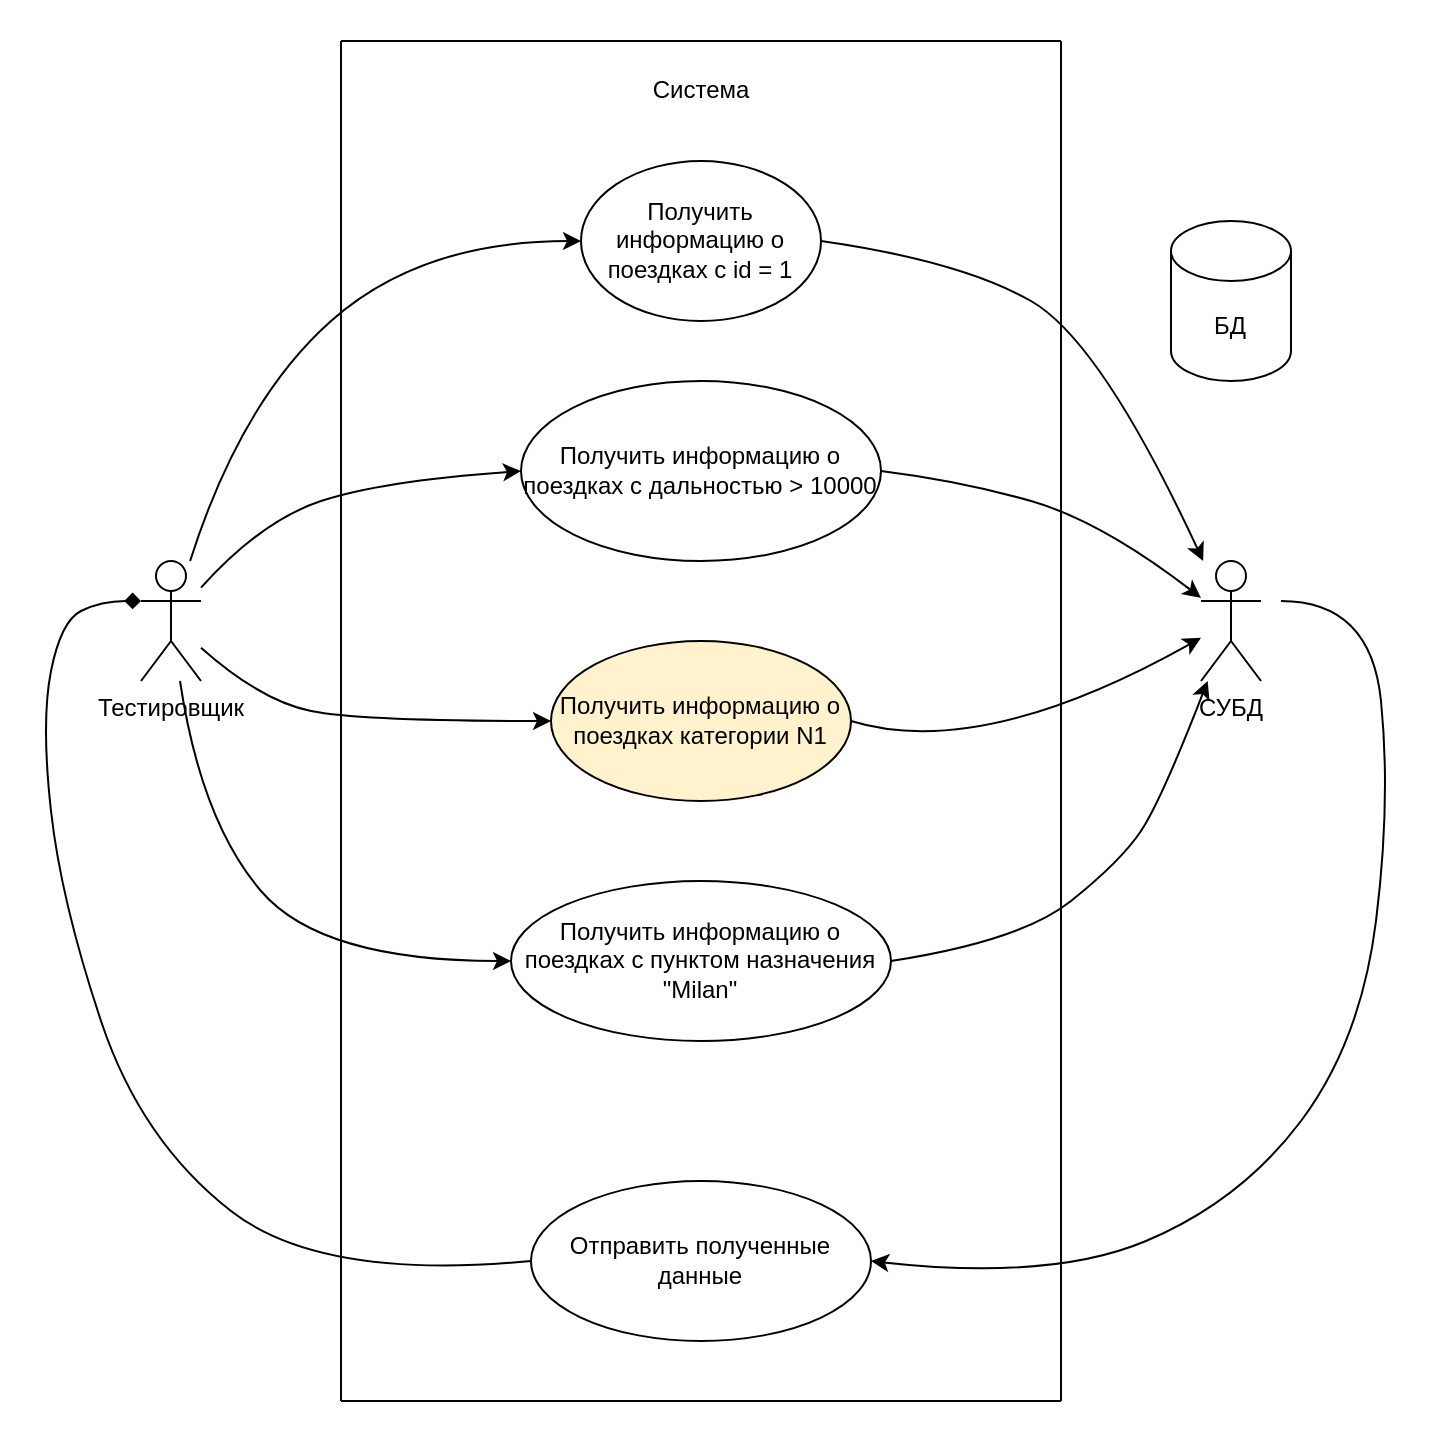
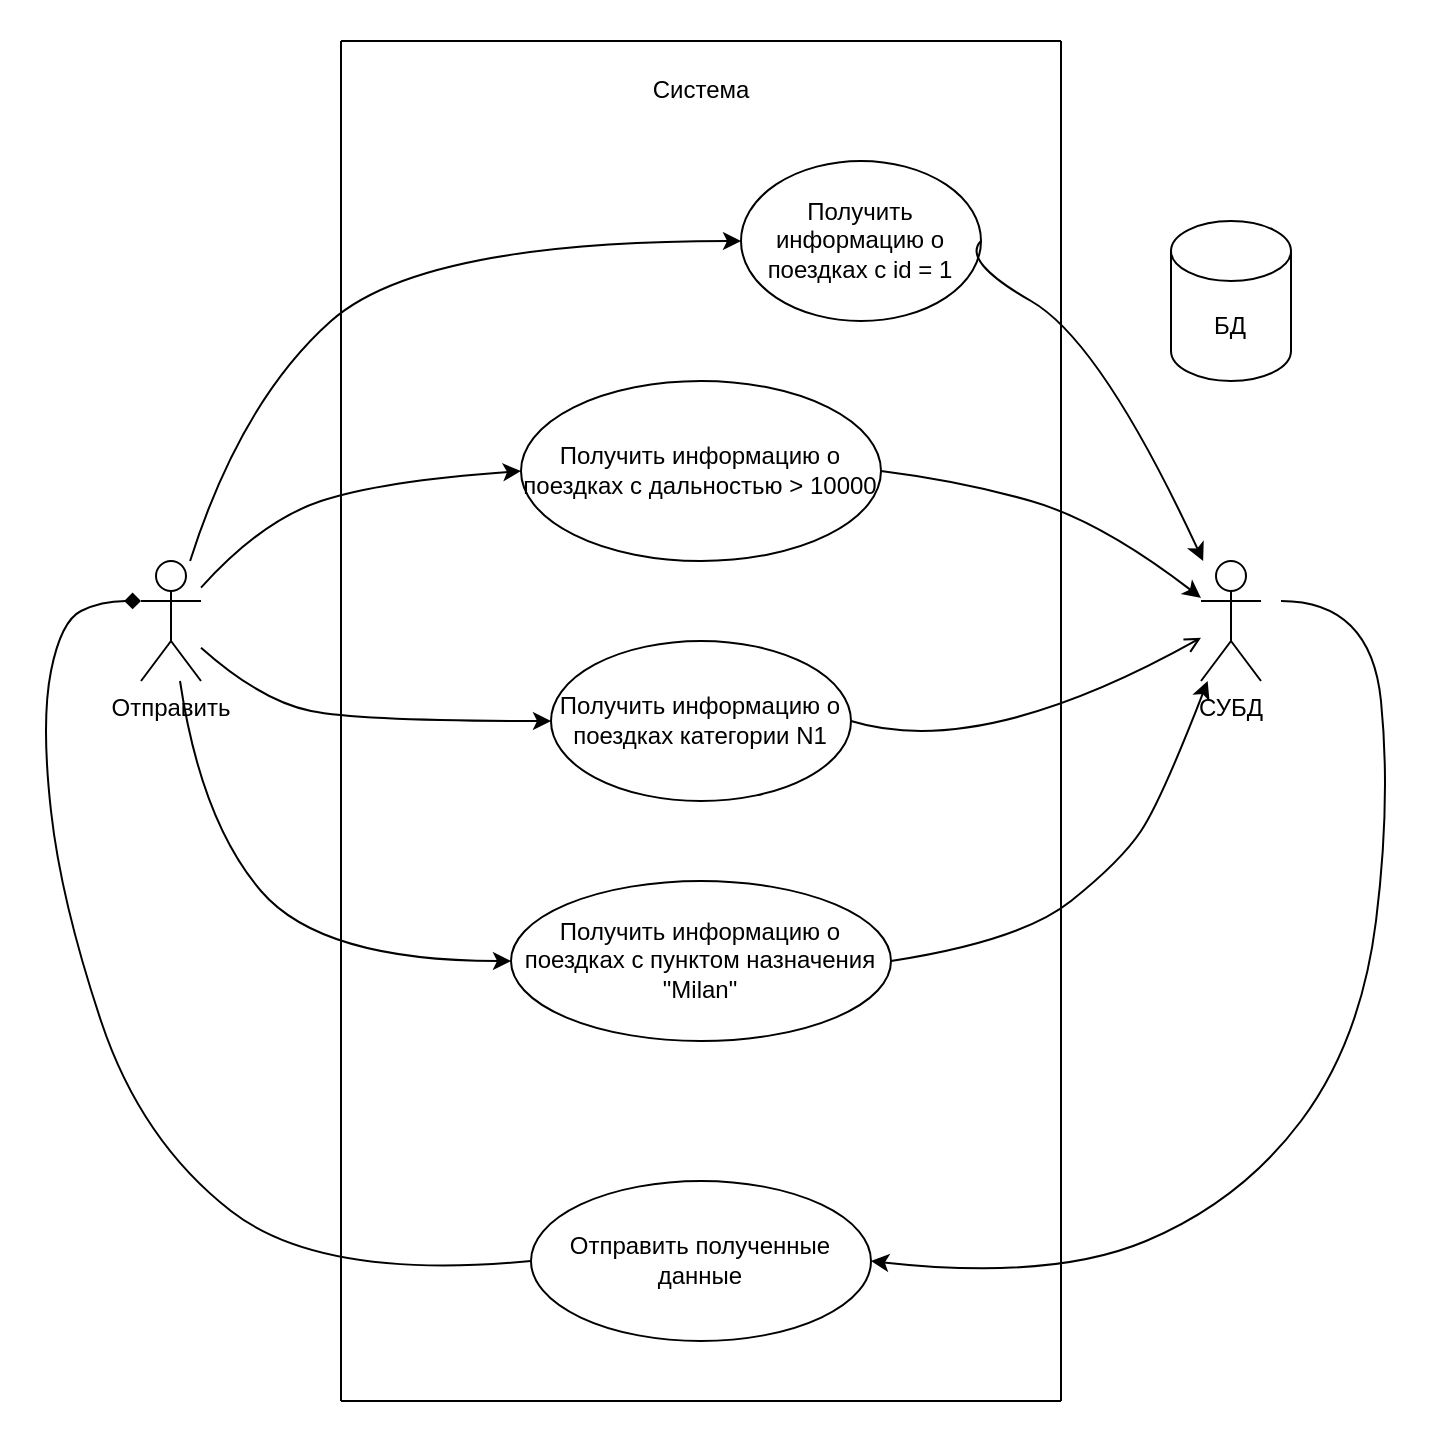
  <mxCell id="0" />
  <mxCell id="1" parent="0" />
- <mxCell id="2" value="Тестировщик" style="shape=umlActor;verticalLabelPosition=bottom;verticalAlign=top;html=1;outlineConnect=0;" vertex="1" parent="1"><mxGeometry x="70" y="280" width="30" height="60" as="geometry" /></mxCell>
+ <mxCell id="2" value="Отправить" style="shape=umlActor;verticalLabelPosition=bottom;verticalAlign=top;html=1;outlineConnect=0;" vertex="1" parent="1"><mxGeometry x="70" y="280" width="30" height="60" as="geometry" /></mxCell>
  <mxCell id="3" value="" style="endArrow=none;html=1;rounded=0;" edge="1" parent="1"><mxGeometry width="50" height="50" relative="1" as="geometry"><mxPoint x="170" y="700" as="sourcePoint" /><mxPoint x="170" y="20" as="targetPoint" /></mxGeometry></mxCell>
  <mxCell id="4" value="" style="endArrow=none;html=1;rounded=0;" edge="1" parent="1"><mxGeometry width="50" height="50" relative="1" as="geometry"><mxPoint x="530" y="700" as="sourcePoint" /><mxPoint x="530" y="20" as="targetPoint" /></mxGeometry></mxCell>
  <mxCell id="5" value="" style="endArrow=none;html=1;rounded=0;" edge="1" parent="1"><mxGeometry width="50" height="50" relative="1" as="geometry"><mxPoint x="170" y="20" as="sourcePoint" /><mxPoint x="530" y="20" as="targetPoint" /></mxGeometry></mxCell>
  <mxCell id="6" value="" style="endArrow=none;html=1;rounded=0;" edge="1" parent="1"><mxGeometry width="50" height="50" relative="1" as="geometry"><mxPoint x="170" y="700" as="sourcePoint" /><mxPoint x="530" y="700" as="targetPoint" /></mxGeometry></mxCell>
  <mxCell id="7" value="Система" style="text;html=1;align=center;verticalAlign=middle;resizable=0;points=[];autosize=1;strokeColor=none;fillColor=none;" vertex="1" parent="1"><mxGeometry x="315" y="30" width="70" height="30" as="geometry" /></mxCell>
  <mxCell id="8" value="" style="curved=1;endArrow=classic;html=1;rounded=0;" edge="1" parent="1" source="2" target="9"><mxGeometry width="50" height="50" relative="1" as="geometry"><mxPoint x="190" y="270" as="sourcePoint" /><mxPoint x="250" y="120" as="targetPoint" /><Array as="points"><mxPoint x="120" y="200" /><mxPoint x="210" y="120" /></Array></mxGeometry></mxCell>
- <mxCell id="9" value="Получить информацию о поездках с id = 1" style="ellipse;whiteSpace=wrap;html=1;" vertex="1" parent="1"><mxGeometry x="290" y="80" width="120" height="80" as="geometry" /></mxCell>
+ <mxCell id="9" value="Получить информацию о поездках с id = 1" style="ellipse;whiteSpace=wrap;html=1;" vertex="1" parent="1"><mxGeometry x="370" y="80" width="120" height="80" as="geometry" /></mxCell>
  <mxCell id="10" value="Получить информацию о поездках с дальностью &amp;gt; 10000" style="ellipse;whiteSpace=wrap;html=1;" vertex="1" parent="1"><mxGeometry x="260" y="190" width="180" height="90" as="geometry" /></mxCell>
- <mxCell id="11" value="Получить информацию о поездках категории N1" style="ellipse;whiteSpace=wrap;html=1;fillColor=#fff2cc;" vertex="1" parent="1"><mxGeometry x="275" y="320" width="150" height="80" as="geometry" /></mxCell>
+ <mxCell id="11" value="Получить информацию о поездках категории N1" style="ellipse;whiteSpace=wrap;html=1;" vertex="1" parent="1"><mxGeometry x="275" y="320" width="150" height="80" as="geometry" /></mxCell>
  <mxCell id="12" value="Получить информацию о поездках с пунктом назначения &quot;Milan&quot;" style="ellipse;whiteSpace=wrap;html=1;" vertex="1" parent="1"><mxGeometry x="255" y="440" width="190" height="80" as="geometry" /></mxCell>
  <mxCell id="13" value="" style="curved=1;endArrow=classic;html=1;rounded=0;entryX=0;entryY=0.5;entryDx=0;entryDy=0;" edge="1" parent="1" source="2" target="10"><mxGeometry width="50" height="50" relative="1" as="geometry"><mxPoint x="130" y="310" as="sourcePoint" /><mxPoint x="180" y="260" as="targetPoint" /><Array as="points"><mxPoint x="130" y="260" /><mxPoint x="190" y="240" /></Array></mxGeometry></mxCell>
  <mxCell id="14" value="" style="curved=1;endArrow=classic;html=1;rounded=0;entryX=0;entryY=0.5;entryDx=0;entryDy=0;" edge="1" parent="1" source="2" target="11"><mxGeometry width="50" height="50" relative="1" as="geometry"><mxPoint x="180" y="410" as="sourcePoint" /><mxPoint x="230" y="360" as="targetPoint" /><Array as="points"><mxPoint x="130" y="350" /><mxPoint x="180" y="360" /></Array></mxGeometry></mxCell>
  <mxCell id="15" value="" style="curved=1;endArrow=classic;html=1;rounded=0;entryX=0;entryY=0.5;entryDx=0;entryDy=0;" edge="1" parent="1" source="2" target="12"><mxGeometry width="50" height="50" relative="1" as="geometry"><mxPoint x="160" y="530" as="sourcePoint" /><mxPoint x="210" y="480" as="targetPoint" /><Array as="points"><mxPoint x="100" y="410" /><mxPoint x="160" y="480" /></Array></mxGeometry></mxCell>
  <mxCell id="16" value="СУБД" style="shape=umlActor;verticalLabelPosition=bottom;verticalAlign=top;html=1;outlineConnect=0;" vertex="1" parent="1"><mxGeometry x="600" y="280" width="30" height="60" as="geometry" /></mxCell>
  <mxCell id="17" value="" style="curved=1;endArrow=classic;html=1;rounded=0;exitX=1;exitY=0.5;exitDx=0;exitDy=0;" edge="1" parent="1" source="9" target="16"><mxGeometry width="50" height="50" relative="1" as="geometry"><mxPoint x="550" y="210" as="sourcePoint" /><mxPoint x="600" y="160" as="targetPoint" /><Array as="points"><mxPoint x="480" y="130" /><mxPoint x="550" y="170" /></Array></mxGeometry></mxCell>
  <mxCell id="18" value="" style="curved=1;endArrow=classic;html=1;rounded=0;exitX=1;exitY=0.5;exitDx=0;exitDy=0;" edge="1" parent="1" source="10" target="16"><mxGeometry width="50" height="50" relative="1" as="geometry"><mxPoint x="480" y="290" as="sourcePoint" /><mxPoint x="530" y="240" as="targetPoint" /><Array as="points"><mxPoint x="480" y="240" /><mxPoint x="550" y="260" /></Array></mxGeometry></mxCell>
- <mxCell id="19" value="" style="curved=1;endArrow=classic;html=1;rounded=0;exitX=1;exitY=0.5;exitDx=0;exitDy=0;" edge="1" parent="1" source="11" target="16"><mxGeometry width="50" height="50" relative="1" as="geometry"><mxPoint x="480" y="390" as="sourcePoint" /><mxPoint x="530" y="340" as="targetPoint" /><Array as="points"><mxPoint x="490" y="380" /></Array></mxGeometry></mxCell>
+ <mxCell id="19" value="" style="curved=1;endArrow=open;html=1;rounded=0;exitX=1;exitY=0.5;exitDx=0;exitDy=0;" edge="1" parent="1" source="11" target="16"><mxGeometry width="50" height="50" relative="1" as="geometry"><mxPoint x="480" y="390" as="sourcePoint" /><mxPoint x="530" y="340" as="targetPoint" /><Array as="points"><mxPoint x="490" y="380" /></Array></mxGeometry></mxCell>
  <mxCell id="20" value="" style="curved=1;endArrow=classic;html=1;rounded=0;exitX=1;exitY=0.5;exitDx=0;exitDy=0;" edge="1" parent="1" source="12" target="16"><mxGeometry width="50" height="50" relative="1" as="geometry"><mxPoint x="490" y="505" as="sourcePoint" /><mxPoint x="540" y="455" as="targetPoint" /><Array as="points"><mxPoint x="510" y="470" /><mxPoint x="560" y="430" /><mxPoint x="580" y="400" /></Array></mxGeometry></mxCell>
  <mxCell id="21" value="БД" style="shape=cylinder3;whiteSpace=wrap;html=1;boundedLbl=1;backgroundOutline=1;size=15;" vertex="1" parent="1"><mxGeometry x="585" y="110" width="60" height="80" as="geometry" /></mxCell>
  <mxCell id="22" value="Отправить полученные данные" style="ellipse;whiteSpace=wrap;html=1;" vertex="1" parent="1"><mxGeometry x="265" y="590" width="170" height="80" as="geometry" /></mxCell>
  <mxCell id="23" value="" style="curved=1;endArrow=classic;html=1;rounded=0;entryX=1;entryY=0.5;entryDx=0;entryDy=0;" edge="1" parent="1" target="22"><mxGeometry width="50" height="50" relative="1" as="geometry"><mxPoint x="640" y="300" as="sourcePoint" /><mxPoint x="460" y="640" as="targetPoint" /><Array as="points"><mxPoint x="685" y="300" /><mxPoint x="695" y="400" /><mxPoint x="680" y="520" /><mxPoint x="620" y="600" /><mxPoint x="525" y="640" /></Array></mxGeometry></mxCell>
  <mxCell id="24" value="" style="curved=1;endArrow=diamond;html=1;rounded=0;exitX=0;exitY=0.5;exitDx=0;exitDy=0;entryX=0;entryY=0.333;entryDx=0;entryDy=0;entryPerimeter=0;" edge="1" parent="1" source="22" target="2"><mxGeometry width="50" height="50" relative="1" as="geometry"><mxPoint x="90" y="620" as="sourcePoint" /><mxPoint x="60" y="310" as="targetPoint" /><Array as="points"><mxPoint x="160" y="640" /><mxPoint x="70" y="570" /><mxPoint x="30" y="450" /><mxPoint x="20" y="360" /><mxPoint x="30" y="310" /><mxPoint x="50" y="300" /></Array></mxGeometry></mxCell>
